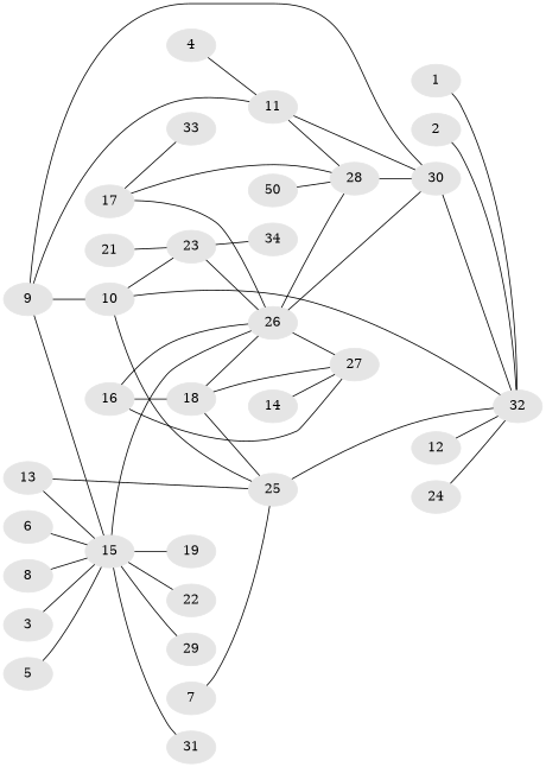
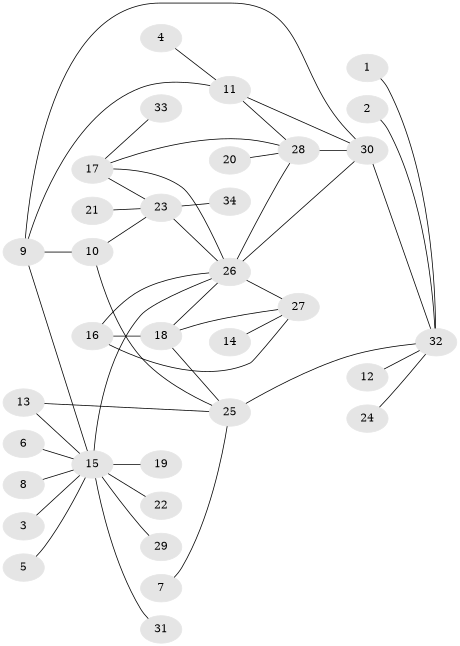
  graph {
    rankdir=LR
    node [color=gray90 style=filled]
    edge [weight=1.0]
    1
    32
    2
    3
    15
    19
    22
    26
    29
    31
    4
    11
    28
    30
    5
    6
    7
    25
    8
    9
    10
    23
    34
    12
    13
    14
    27
    16
    18
    17
    33
-   20 [label=50]
+   20
    21
    24
    1 -- 32
    2 -- 32
    3 -- 15
    15 -- 19
    15 -- 22
    15 -- 26 [weight=2.0]
    15 -- 29
    15 -- 31
    26 -- 28
    26 -- 30 [weight=2.0]
    26 -- 27 [weight=2.0]
    4 -- 11
    11 -- 28
    11 -- 30 [weight=2.0]
    28 -- 30 [weight=2.0]
    30 -- 32
    5 -- 15
    6 -- 15
    7 -- 25
    25 -- 32 [weight=3.0]
    8 -- 15
    9 -- 15 [weight=4.0]
    9 -- 11
    9 -- 30 [weight=3.0]
    9 -- 10
-   10 -- 32
    10 -- 25 [weight=3.0]
    10 -- 23 [weight=3.0]
    23 -- 26 [weight=3.0]
    23 -- 34
    12 -- 32
    13 -- 15
    13 -- 25
    14 -- 27
    16 -- 26
    16 -- 27
    16 -- 18 [weight=2.0]
    18 -- 26 [weight=2.0]
    18 -- 25
    18 -- 27 [weight=2.0]
    17 -- 26
    17 -- 28
+   17 -- 23 [weight=3.0]
    17 -- 33
    20 -- 28
    21 -- 23
    24 -- 32
  }
